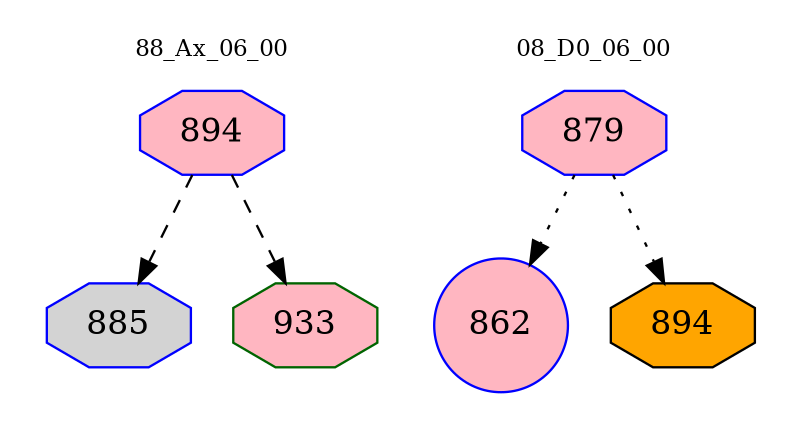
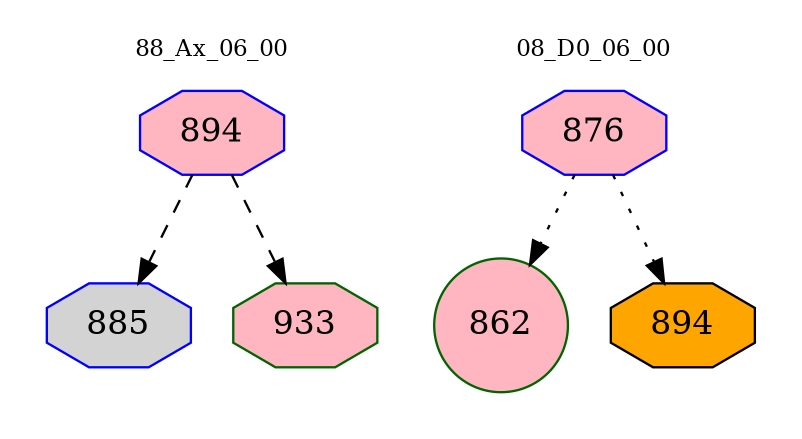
  digraph {
    node [color=blue fillcolor=lightpink shape=octagon style=filled]
    edge [color=black style=dashed]
    n1 [label=894]
    n2 [fillcolor=lightgrey label=885]
    n3 [color=darkgreen label=933]
-   n4 [label=879]
-   n5 [label=862 shape=circle]
+   n4 [label=876]
+   n5 [color=darkgreen label=862 shape=circle]
    n6 [color=black fillcolor=orange label=894]
    subgraph cluster_1 {
      color=white
      fontsize=10
      label="88_Ax_06_00"
      n1
      n2
      n3
    }
    subgraph cluster_2 {
      color=white
      fontsize=10
      label="08_D0_06_00"
      n4
      n5
      n6
    }
    n1 -> n2
    n1 -> n3
    n4 -> n5 [style=dotted]
    n4 -> n6 [style=dotted]
  }
